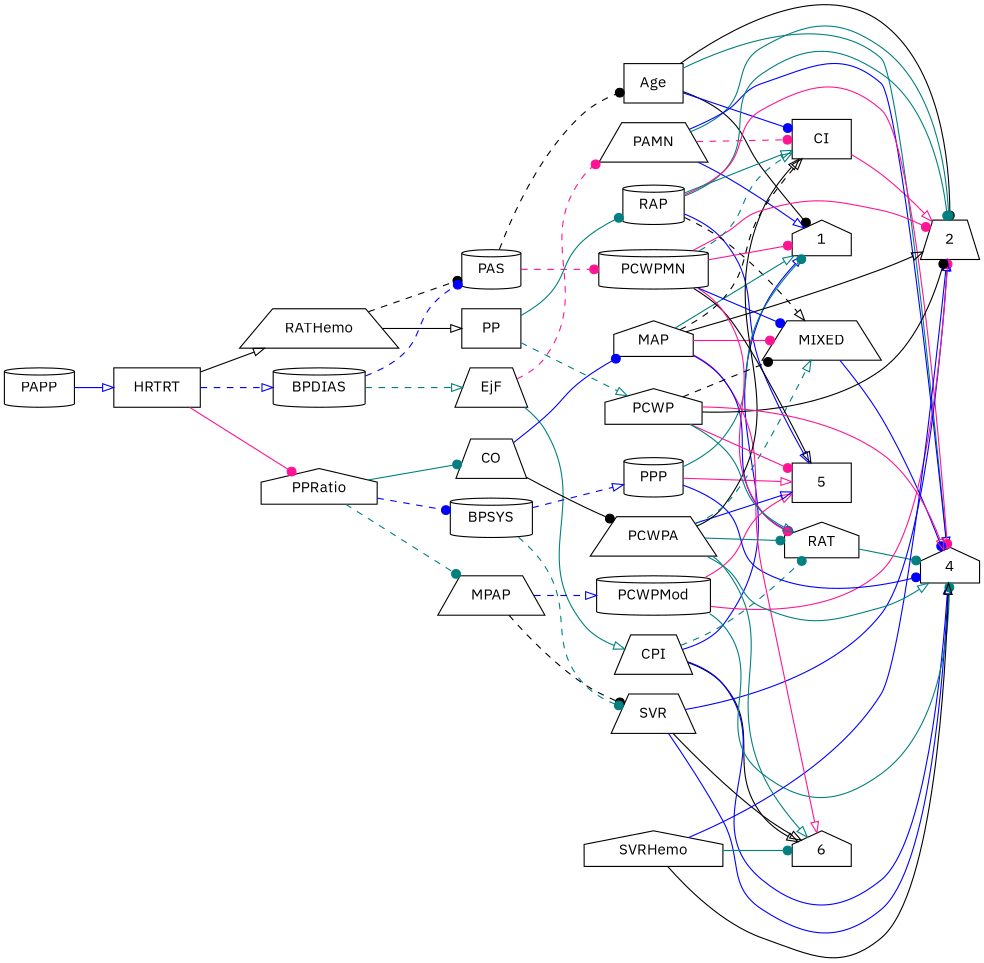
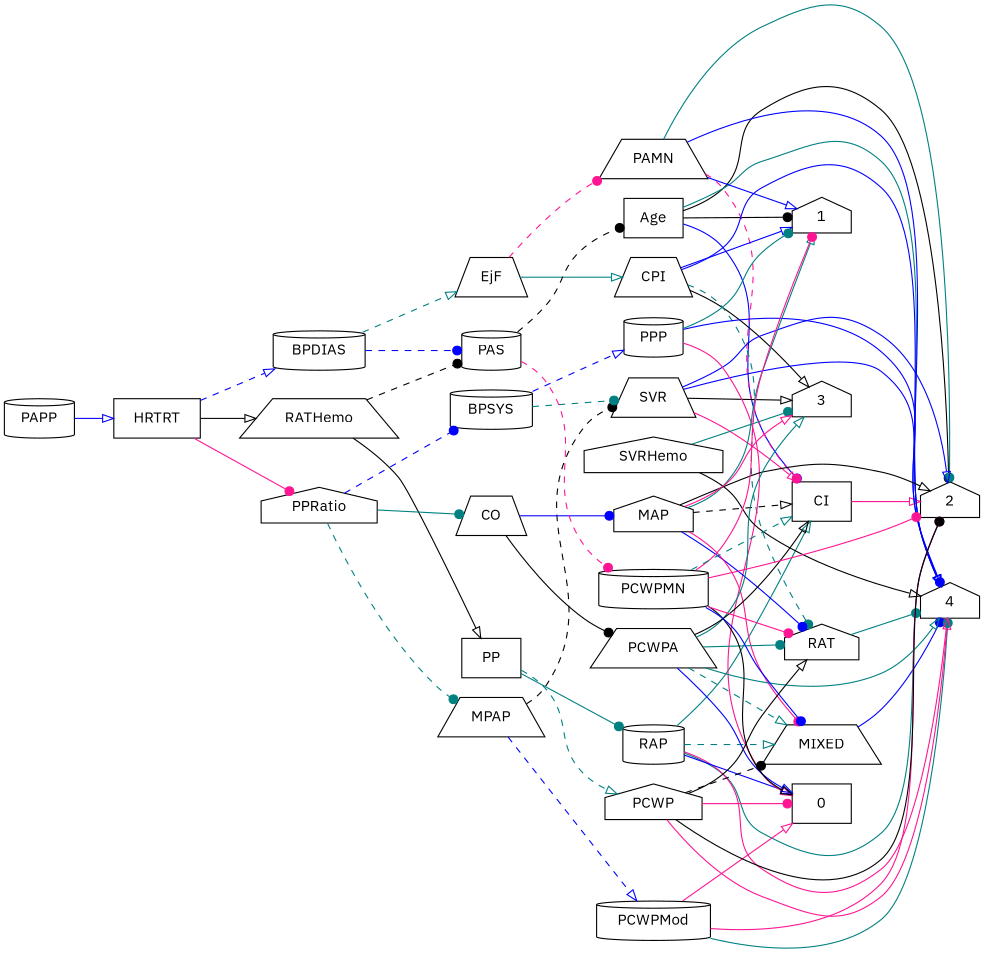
  strict digraph {
    fontname="IBM Plex Sans"
    rankdir=LR
    node [fontname="IBM Plex Sans" shape=house]
    edge [arrowhead=onormal color=teal fontname="IBM Plex Sans" style=solid]
    1 [height=0.5 width=0.75]
-   2 [height=0.5 shape=trapezium width=0.75]
-   3 [height=0.5 width=0.75 label=6]
+   2 [height=0.5 width=0.75]
+   3 [height=0.5 width=0.75]
    4 [height=0.5 width=0.75]
-   5 [height=0.5 shape=box width=0.75]
+   5 [height=0.5 shape=box width=0.75 label=0]
    Age [height=0.5 shape=box width=0.75]
    CI [height=0.5 shape=box width=0.75]
    EjF [height=0.5 shape=trapezium width=0.75]
    PAMN [height=0.5 shape=trapezium width=1.011]
    CPI [height=0.5 shape=trapezium width=0.75]
    RAT [height=0.5 width=0.75827]
    RAP [height=0.5 shape=cylinder width=0.77632]
    MIXED [height=0.5 shape=trapezium width=1.1193]
    MPAP [height=0.5 shape=trapezium width=0.97491]
    SVR [height=0.5 shape=trapezium width=0.77632]
    PCWPMod [height=0.5 shape=cylinder width=1.4443]
    BPSYS [height=0.5 shape=cylinder width=1.0471]
    PPP [height=0.5 shape=cylinder width=0.75]
    SVRHemo [height=0.5 width=1.3902]
    MAP [height=0.5 width=0.84854]
    CO [height=0.5 shape=trapezium width=0.75]
    PCWPA [height=0.5 shape=trapezium width=1.1555]
    PAS [height=0.5 shape=cylinder width=0.75]
    PCWPMN [height=0.5 shape=cylinder width=1.3902]
    RATHemo [height=0.5 shape=trapezium width=1.3721]
    PP [height=0.5 shape=box width=0.75]
    PCWP [height=0.5 width=0.97491]
    BPDIAS [height=0.5 shape=cylinder width=1.1735]
    PPRatio [height=0.5 width=1.1013]
    PAPP [height=0.5 shape=cylinder width=0.88464]
    HRTRT [height=0.5 shape=box width=1.1013]
    Age -> 1 [arrowhead=dot color=black]
    Age -> 2 [arrowhead=dot color=black]
    Age -> 4
    Age -> CI [arrowhead=dot color=blue]
    CI -> 2 [color=deeppink]
    EjF -> PAMN [arrowhead=dot color=deeppink style=dashed]
    EjF -> CPI
    PAMN -> 1 [color=blue]
    PAMN -> 2 [arrowhead=dot]
    PAMN -> 4 [color=blue]
    PAMN -> CI [arrowhead=dot color=deeppink style=dashed]
    CPI -> 1 [color=blue]
    CPI -> 3 [color=black]
    CPI -> 4 [color=blue]
    CPI -> RAT [arrowhead=dot style=dashed]
    RAT -> 4 [arrowhead=dot]
    RAP -> 2 [arrowhead=dot]
    RAP -> 4 [arrowhead=dot color=deeppink]
    RAP -> 5 [color=blue]
    RAP -> CI
-   RAP -> MIXED [color=black style=dashed]
+   RAP -> MIXED [style=dashed]
    MIXED -> 4 [arrowhead=dot color=blue]
    MPAP -> SVR [arrowhead=dot color=black style=dashed]
    MPAP -> PCWPMod [color=blue style=dashed]
    SVR -> 2 [color=blue]
    SVR -> 3 [color=black]
    SVR -> 4 [color=blue]
+   SVR -> CI [color=deeppink]
    PCWPMod -> 2 [arrowhead=dot color=deeppink]
    PCWPMod -> 4 [arrowhead=dot]
    PCWPMod -> 5 [color=deeppink]
    BPSYS -> SVR [arrowhead=dot style=dashed]
    BPSYS -> PPP [color=blue style=dashed]
    PPP -> 1 [arrowhead=dot]
    PPP -> 4 [arrowhead=dot color=blue]
    PPP -> 5 [color=deeppink]
-   SVRHemo -> 2 [color=blue]
    SVRHemo -> 3 [arrowhead=dot]
    SVRHemo -> 4 [color=black]
    MAP -> 1
    MAP -> 2 [color=black]
    MAP -> 3 [color=deeppink]
    MAP -> CI [color=black style=dashed]
    MAP -> RAT [arrowhead=dot color=blue]
    MAP -> MIXED [arrowhead=dot color=deeppink]
    CO -> MAP [arrowhead=dot color=blue]
    CO -> PCWPA [arrowhead=dot color=black]
    PCWPA -> 3
    PCWPA -> 4
    PCWPA -> 5 [color=blue]
    PCWPA -> CI [color=black]
    PCWPA -> RAT [arrowhead=dot]
    PCWPA -> MIXED [style=dashed]
    PAS -> Age [arrowhead=dot color=black style=dashed]
    PAS -> PCWPMN [arrowhead=dot color=deeppink style=dashed]
    PCWPMN -> 1 [arrowhead=dot color=deeppink]
    PCWPMN -> 2 [arrowhead=dot color=deeppink]
    PCWPMN -> 5 [color=black]
    PCWPMN -> CI [style=dashed]
    PCWPMN -> RAT [arrowhead=dot color=deeppink]
    PCWPMN -> MIXED [arrowhead=dot color=blue]
    RATHemo -> PAS [arrowhead=dot color=black style=dashed]
    RATHemo -> PP [color=black]
    PP -> RAP [arrowhead=dot]
    PP -> PCWP [style=dashed]
    PCWP -> 2 [arrowhead=dot color=black]
    PCWP -> 4 [color=deeppink]
    PCWP -> 5 [arrowhead=dot color=deeppink]
-   PCWP -> RAT
+   PCWP -> RAT [color=black]
    PCWP -> MIXED [arrowhead=dot color=black style=dashed]
    BPDIAS -> EjF [style=dashed]
    BPDIAS -> PAS [arrowhead=dot color=blue style=dashed]
    PPRatio -> MPAP [arrowhead=dot style=dashed]
    PPRatio -> BPSYS [arrowhead=dot color=blue style=dashed]
    PPRatio -> CO [arrowhead=dot]
    PAPP -> HRTRT [color=blue]
    HRTRT -> RATHemo [color=black]
    HRTRT -> BPDIAS [color=blue style=dashed]
    HRTRT -> PPRatio [arrowhead=dot color=deeppink]
  }
